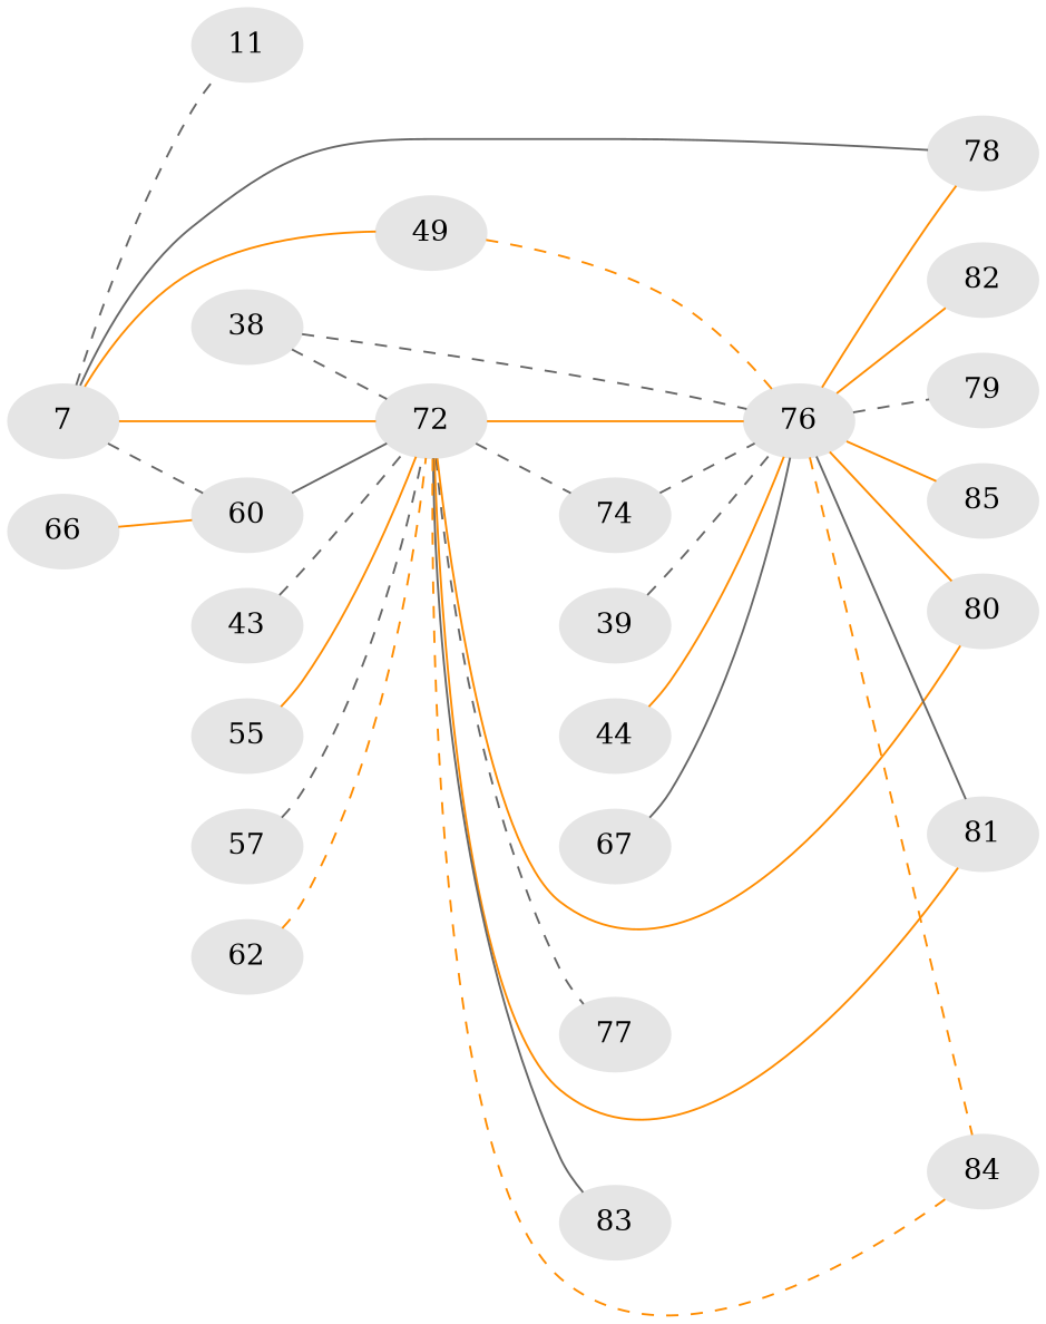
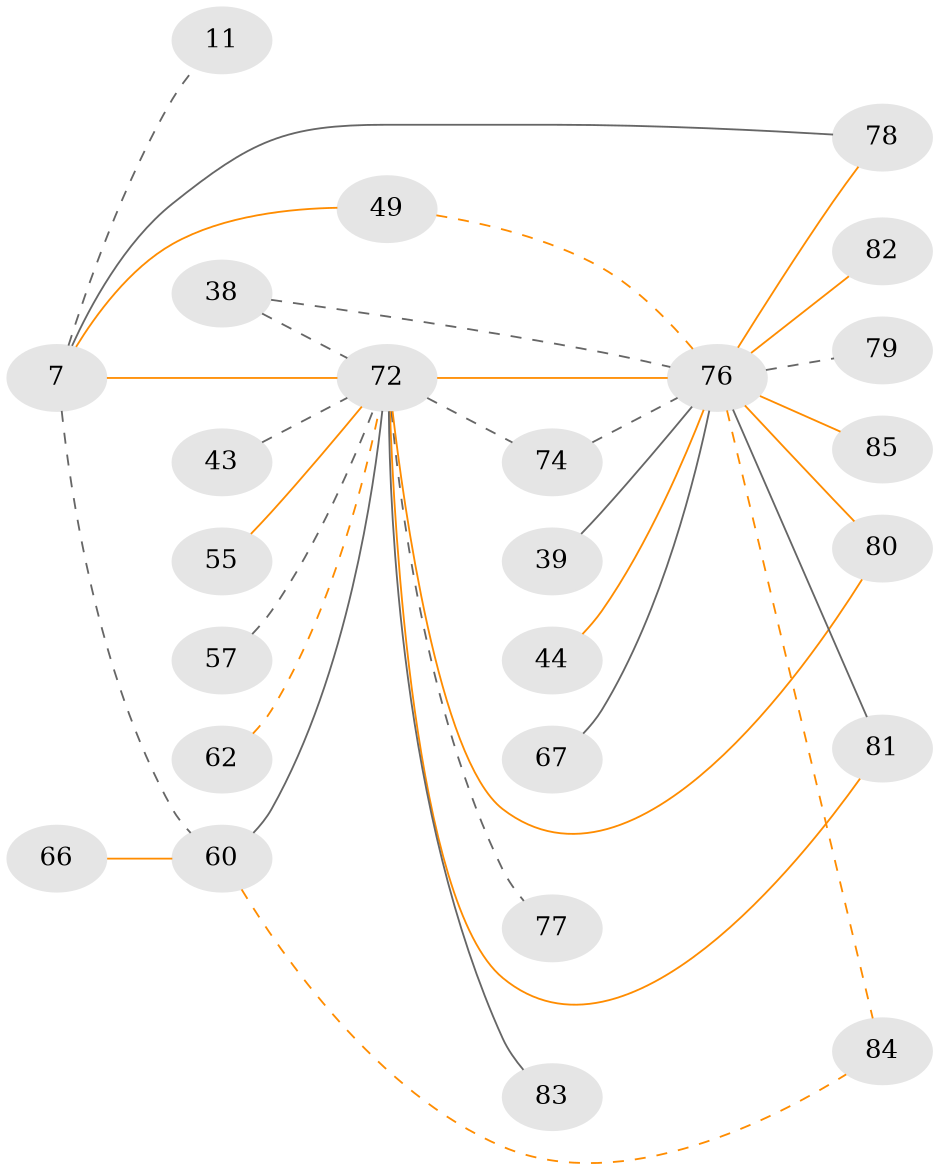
  graph {
    rankdir=LR
    node [color=gray90 style=filled]
    edge [color=gray40 style=solid]
    7 [super="+1+5"]
    11
    49
    60
    72 [super="+29+26+58+69+71+61+63+56"]
    78
    76 [super="+42+73"]
    74
    77
    80 [super="+68"]
    81
    83
    84 [super="+75"]
    82 [super="+51"]
    79
    85
    38
    39
    43
    44
    55 [super="+22"]
    57 [super="+15"]
    62
    66
    67
    7 -- 11 [style=dashed weight=2]
    7 -- 49 [color=darkorange]
    7 -- 60 [style=dashed]
    7 -- 72 [color=darkorange weight=20]
    7 -- 78
    49 -- 76 [color=darkorange style=dashed]
    60 -- 72
    72 -- 76 [color=darkorange weight=39]
    72 -- 74 [style=dashed]
    72 -- 77 [style=dashed weight=2]
    72 -- 80 [color=darkorange]
    72 -- 81 [color=darkorange]
    72 -- 83 [weight=2]
-   72 -- 84 [color=darkorange style=dashed]
+   60 -- 84 [color=darkorange style=dashed]
    76 -- 78 [color=darkorange]
    76 -- 80 [color=darkorange weight=2]
    76 -- 81
    76 -- 84 [color=darkorange style=dashed]
    76 -- 82 [color=darkorange weight=2]
    76 -- 79 [style=dashed]
    76 -- 85 [color=darkorange weight=2]
    74 -- 76 [style=dashed]
    38 -- 72 [style=dashed]
    38 -- 76 [style=dashed weight=14]
-   39 -- 76 [style=dashed weight=2]
+   39 -- 76 [weight=2]
    43 -- 72 [style=dashed weight=2]
    44 -- 76 [color=darkorange]
    55 -- 72 [color=darkorange weight=3]
    57 -- 72 [style=dashed weight=4]
    62 -- 72 [color=darkorange style=dashed]
    66 -- 60 [color=darkorange]
    67 -- 76 [weight=2]
  }
